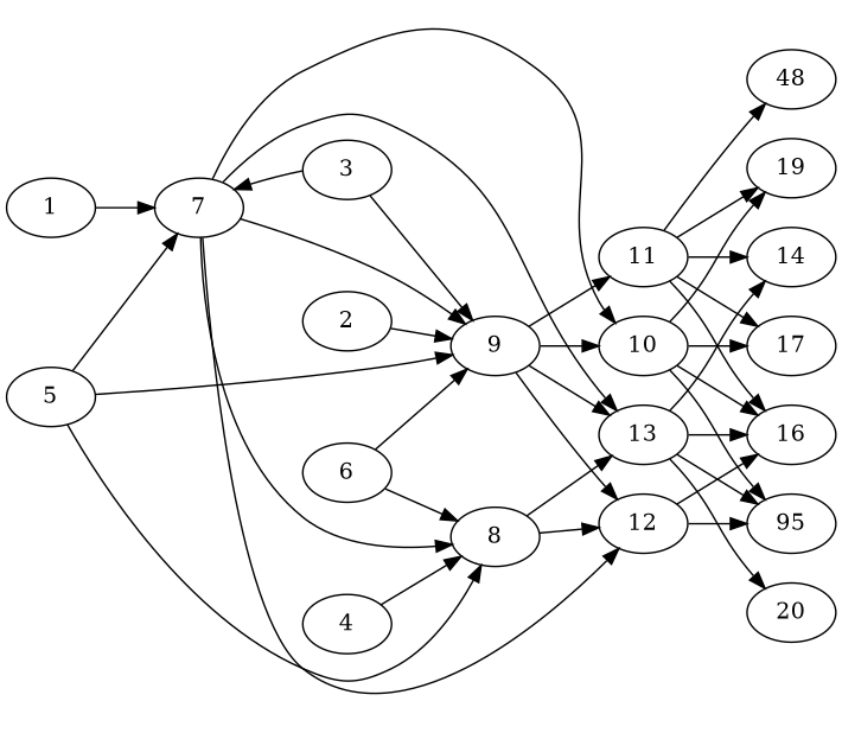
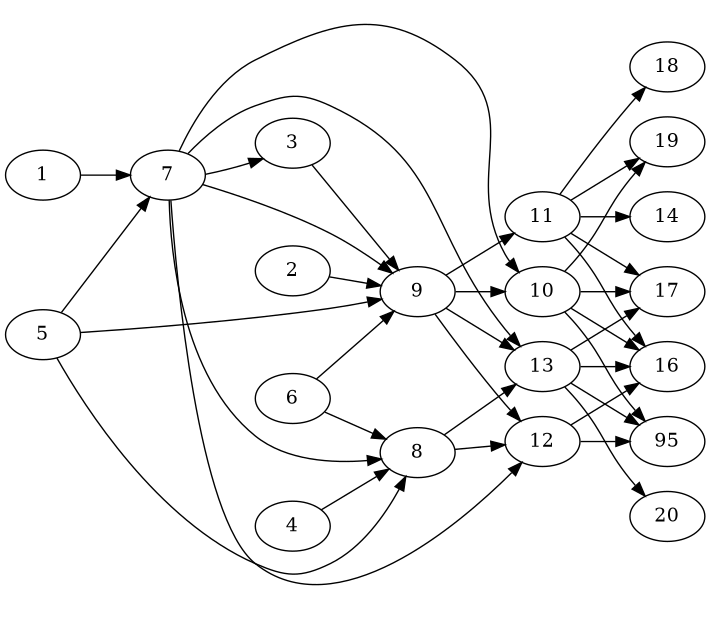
  digraph {
    rankdir=LR
    node [alpha=0.11]
    1 [alpha=0.14 expect_size=32728064]
    7 [alpha=0.15 expect_size=20323328]
    8 [alpha=0.04 expect_size=40489984]
    10 [alpha=0.13 expect_size=52346880]
    12 [expect_size=31508480]
    13 [alpha=0.04 expect_size=22457344]
    9 [alpha=0.06 expect_size=26853376]
    n8 [alpha=0.05 expect_size=49022976 label=95]
    16 [expect_size=20159488]
    17 [alpha=0.12 expect_size=50809856]
    19 [alpha=0.09 expect_size=48024576]
    14 [alpha=0.16 expect_size=23497728]
    20 [alpha=0.02 expect_size=15085568]
    2 [alpha=0.16 expect_size=14905344]
    11 [alpha=0.05 expect_size=44781568]
-   18 [alpha=0.19 expect_size=38774784 label=48]
+   18 [alpha=0.19 expect_size=38774784]
    3 [alpha=0.00 expect_size=7179264]
    4 [expect_size=23481344]
    5 [alpha=0.08 expect_size=39150592]
    6 [alpha=0.13 expect_size=28065792]
    1 -> 7
    7 -> 8
    7 -> 10
    7 -> 12
    7 -> 13
    7 -> 9
    8 -> 12
    8 -> 13
    10 -> n8
    10 -> 16
    10 -> 17
    10 -> 19
    12 -> n8
    12 -> 16
    13 -> n8
    13 -> 16
-   13 -> 14
+   13 -> 17
    13 -> 20
    9 -> 10
    9 -> 12
    9 -> 13
    9 -> 11
    2 -> 9
    11 -> 16
    11 -> 17
    11 -> 19
    11 -> 14
    11 -> 18
-   3 -> 7
+   7 -> 3
    3 -> 9
    4 -> 8
    5 -> 7
    5 -> 8
    5 -> 9
    6 -> 8
    6 -> 9
  }
